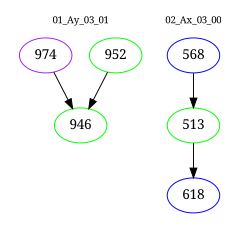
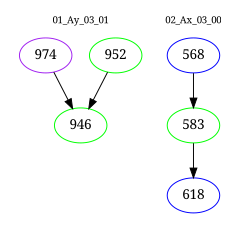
  digraph {
    fontname="Noto Serif"
    node [color=green fontname="Noto Serif"]
    edge [color=black fontname="Noto Serif"]
    n1 [label=952]
    n2 [label=946]
    n3 [color=purple label=974]
    n4 [color=blue label=568]
-   n5 [label=513]
+   n5 [label=583]
    n6 [color=blue label=618]
    subgraph cluster_1 {
      color=white
      fontsize=10
      label="01_Ay_03_01"
      n1
      n2
      n3
    }
    subgraph cluster_2 {
      color=white
      fontsize=10
      label="02_Ax_03_00"
      n4
      n5
      n6
    }
    n1 -> n2
    n3 -> n2
    n4 -> n5
    n5 -> n6
  }
